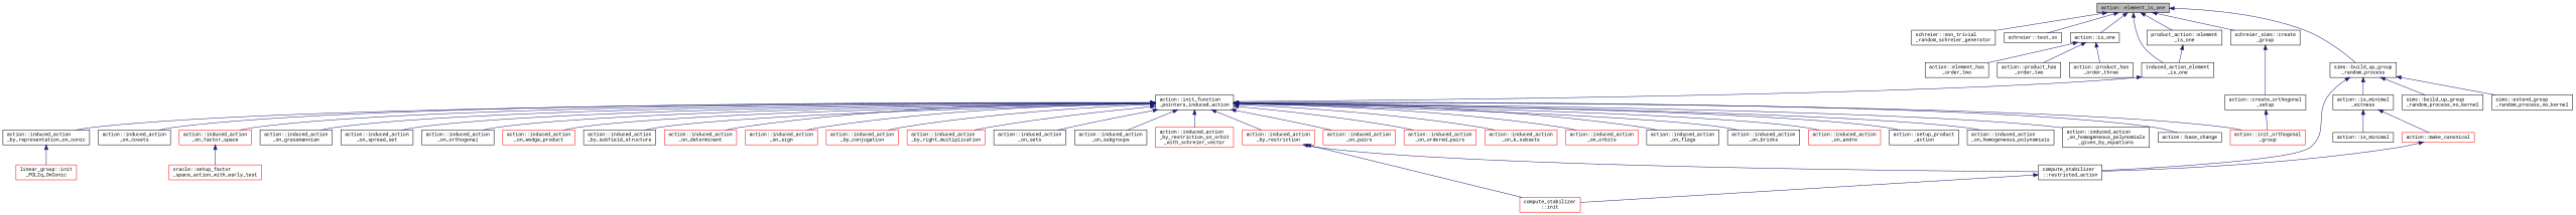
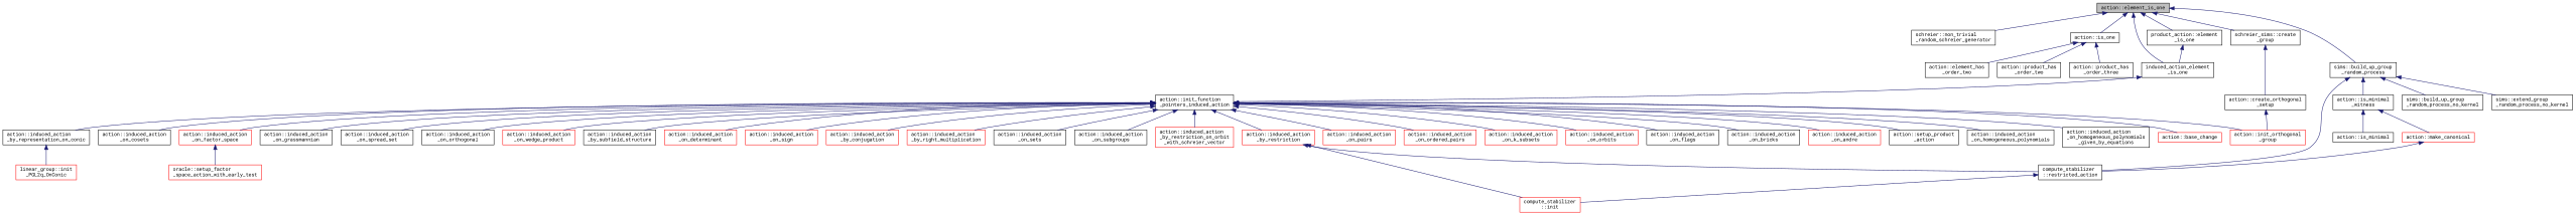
  digraph {
    fontname="Roboto Mono"
    rankdir=TB
    node [color=black fillcolor=white fontname="Roboto Mono" fontsize=10 shape=record style=filled]
    edge [color=midnightblue dir=back fontname="Roboto Mono" fontsize=10 labelfontname=Helvetica labelfontsize=10 style=solid]
    n1 [fillcolor=grey75 fontcolor=black height=0.2 label="action::element_is_one" width=0.4]
    n2 [height=0.2 label="schreier::non_trivial\l_random_schreier_generator" width=0.4]
-   n3 [height=0.2 label="schreier::test_sv" width=0.4]
    n4 [height=0.2 label="action::is_one" width=0.4]
    n5 [height=0.2 label="induced_action_element\l_is_one" width=0.4]
    n6 [height=0.2 label="schreier_sims::create\l_group" width=0.4]
    n7 [height=0.2 label="sims::build_up_group\l_random_process" width=0.4]
    n8 [height=0.2 label="product_action::element\l_is_one" width=0.4]
    n9 [height=0.2 label="action::element_has\l_order_two" width=0.4]
    n10 [height=0.2 label="action::product_has\l_order_two" width=0.4]
    n11 [height=0.2 label="action::product_has\l_order_three" width=0.4]
    n12 [height=0.2 label="action::init_function\l_pointers_induced_action" width=0.4]
    n13 [height=0.2 label="action::create_orthogonal\l_setup" width=0.4]
    n14 [height=0.2 label="compute_stabilizer\l::restricted_action" width=0.4]
    n15 [height=0.2 label="action::is_minimal\l_witness" width=0.4]
    n16 [height=0.2 label="sims::build_up_group\l_random_process_no_kernel" width=0.4]
    n17 [height=0.2 label="sims::extend_group\l_random_process_no_kernel" width=0.4]
    n18 [height=0.2 label="action::induced_action\l_by_representation_on_conic" width=0.4]
    n19 [height=0.2 label="action::induced_action\l_on_cosets" width=0.4]
    n20 [color=red height=0.2 label="action::induced_action\l_on_factor_space" width=0.4]
    n21 [height=0.2 label="action::induced_action\l_on_grassmannian" width=0.4]
    n22 [height=0.2 label="action::induced_action\l_on_spread_set" width=0.4]
    n23 [height=0.2 label="action::induced_action\l_on_orthogonal" width=0.4]
    n24 [color=red height=0.2 label="action::induced_action\l_on_wedge_product" width=0.4]
    n25 [height=0.2 label="action::induced_action\l_by_subfield_structure" width=0.4]
    n26 [color=red height=0.2 label="action::induced_action\l_on_determinant" width=0.4]
    n27 [color=red height=0.2 label="action::induced_action\l_on_sign" width=0.4]
    n28 [color=red height=0.2 label="action::induced_action\l_by_conjugation" width=0.4]
    n29 [color=red height=0.2 label="action::induced_action\l_by_right_multiplication" width=0.4]
    n30 [height=0.2 label="action::induced_action\l_on_sets" width=0.4]
    n31 [height=0.2 label="action::induced_action\l_on_subgroups" width=0.4]
    n32 [color=red height=0.2 label="action::induced_action\l_by_restriction_on_orbit\l_with_schreier_vector" width=0.4]
    n33 [color=red height=0.2 label="action::induced_action\l_by_restriction" width=0.4]
    n34 [color=red height=0.2 label="action::induced_action\l_on_pairs" width=0.4]
    n35 [color=red height=0.2 label="action::induced_action\l_on_ordered_pairs" width=0.4]
    n36 [color=red height=0.2 label="action::induced_action\l_on_k_subsets" width=0.4]
    n37 [color=red height=0.2 label="action::induced_action\l_on_orbits" width=0.4]
    n38 [height=0.2 label="action::induced_action\l_on_flags" width=0.4]
    n39 [height=0.2 label="action::induced_action\l_on_bricks" width=0.4]
    n40 [color=red height=0.2 label="action::induced_action\l_on_andre" width=0.4]
    n41 [height=0.2 label="action::setup_product\l_action" width=0.4]
    n42 [height=0.2 label="action::induced_action\l_on_homogeneous_polynomials" width=0.4]
    n43 [height=0.2 label="action::induced_action\l_on_homogeneous_polynomials\l_given_by_equations" width=0.4]
-   n44 [height=0.2 label="action::base_change" width=0.4]
+   n44 [color=red height=0.2 label="action::base_change" width=0.4]
    n45 [color=red height=0.2 label="action::init_orthogonal\l_group" width=0.4]
    n46 [color=red height=0.2 label="linear_group::init\l_PGL2q_OnConic" width=0.4]
    n47 [color=red height=0.2 label="oracle::setup_factor\l_space_action_with_early_test" width=0.4]
    n48 [color=red height=0.2 label="compute_stabilizer\l::init" width=0.4]
    n49 [height=0.2 label="action::is_minimal" width=0.4]
    n50 [color=red height=0.2 label="action::make_canonical" width=0.4]
    n1 -> n2
-   n1 -> n3
    n1 -> n4
    n1 -> n5
    n1 -> n6
    n1 -> n7
    n1 -> n8
    n4 -> n9
    n4 -> n10
    n4 -> n11
    n5 -> n12
    n6 -> n13
    n7 -> n14
    n7 -> n15
    n7 -> n16
    n7 -> n17
    n8 -> n5
    n12 -> n18
    n12 -> n19
    n12 -> n20
    n12 -> n21
    n12 -> n22
    n12 -> n23
    n12 -> n24
    n12 -> n25
    n12 -> n26
    n12 -> n27
    n12 -> n28
    n12 -> n29
    n12 -> n30
    n12 -> n31
    n12 -> n32
    n12 -> n33
    n12 -> n34
    n12 -> n35
    n12 -> n36
    n12 -> n37
    n12 -> n38
    n12 -> n39
    n12 -> n40
    n12 -> n41
    n12 -> n42
    n12 -> n43
    n12 -> n44
    n12 -> n45
    n13 -> n45
    n14 -> n48
    n15 -> n49
    n15 -> n50
    n18 -> n46
    n20 -> n47
    n33 -> n14
    n33 -> n48
    n50 -> n14
  }
